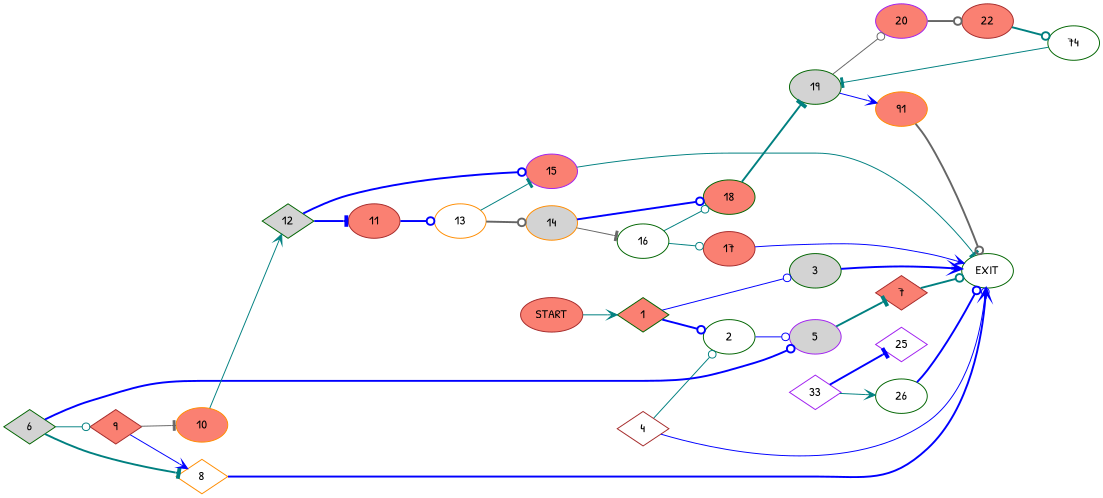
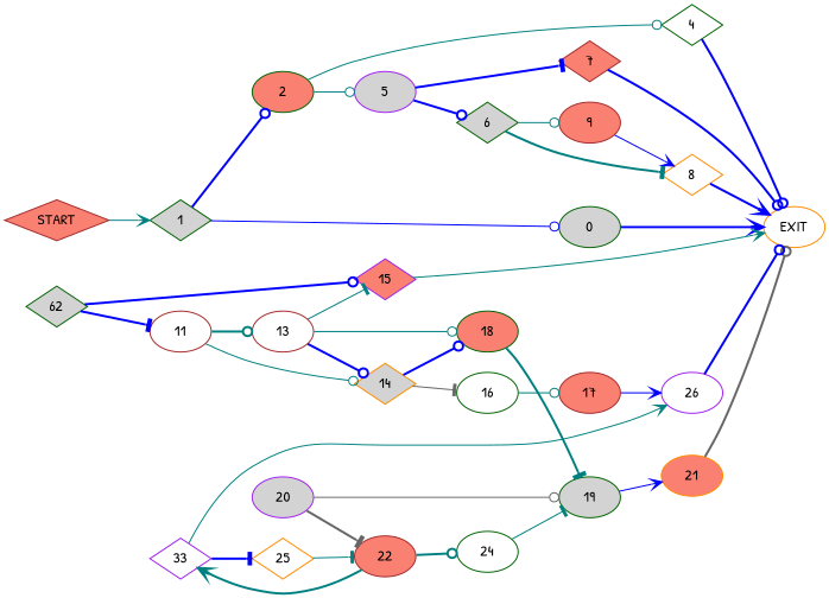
  digraph {
    fontname="Patrick Hand"
    rankdir=LR
    node [color=darkgreen fillcolor=salmon fontname="Patrick Hand" shape=ellipse style=filled]
    edge [arrowhead=odot color=teal fontname="Patrick Hand" style=solid]
-   n1 [color=brown label=START]
-   1 [shape=diamond]
-   2 [fillcolor=white]
-   3 [fillcolor=lightgrey]
-   n5 [fillcolor=white label=EXIT]
-   4 [color=brown fillcolor=white shape=diamond]
+   n1 [color=brown label=START shape=diamond]
+   1 [fillcolor=lightgrey shape=diamond]
+   2
+   3 [fillcolor=lightgrey label=0]
+   n5 [color=darkorange fillcolor=white label=EXIT]
+   4 [fillcolor=white shape=diamond]
    5 [color=purple fillcolor=lightgrey]
    6 [fillcolor=lightgrey shape=diamond]
    7 [color=brown shape=diamond]
    8 [color=darkorange fillcolor=white shape=diamond]
-   9 [color=brown shape=diamond]
-   10 [color=darkorange]
-   12 [fillcolor=lightgrey shape=diamond]
-   11 [color=brown]
-   13 [color=darkorange fillcolor=white]
-   14 [color=darkorange fillcolor=lightgrey]
-   15 [color=purple]
+   9 [color=brown]
+   12 [fillcolor=lightgrey shape=diamond label=62]
+   11 [color=brown fillcolor=white]
+   13 [color=brown fillcolor=white]
+   14 [color=darkorange fillcolor=lightgrey shape=diamond]
+   15 [color=purple shape=diamond]
    16 [fillcolor=white]
    18
    17 [color=brown]
    19 [fillcolor=lightgrey]
-   20 [color=purple]
-   21 [color=darkorange label=91]
+   20 [color=purple fillcolor=lightgrey]
+   21 [color=darkorange]
    22 [color=brown]
    n25 [color=purple fillcolor=white label=33 shape=diamond]
-   24 [fillcolor=white label=74]
-   25 [color=purple fillcolor=white shape=diamond]
-   26 [fillcolor=white]
+   24 [fillcolor=white]
+   25 [color=darkorange fillcolor=white shape=diamond]
+   26 [color=purple fillcolor=white]
    n1 -> 1 [arrowhead=vee]
    1 -> 2 [color=blue style=bold]
    1 -> 3 [color=blue]
-   4 -> 2
-   2 -> 5 [color=blue]
+   2 -> 4
+   2 -> 5
    3 -> n5 [arrowhead=vee color=blue style=bold]
-   4 -> n5 [color=blue]
-   6 -> 5 [color=blue style=bold]
-   5 -> 7 [arrowhead=tee style=bold]
+   4 -> n5 [color=blue style=bold]
+   5 -> 6 [color=blue style=bold]
+   5 -> 7 [arrowhead=tee color=blue style=bold]
    6 -> 8 [arrowhead=tee style=bold]
    6 -> 9
-   7 -> n5 [style=bold]
+   7 -> n5 [color=blue style=bold]
    8 -> n5 [arrowhead=vee color=blue style=bold]
    9 -> 8 [arrowhead=vee color=blue]
-   9 -> 10 [arrowhead=tee color=gray40]
-   10 -> 12 [arrowhead=vee]
    12 -> 11 [arrowhead=tee color=blue style=bold]
    12 -> 15 [color=blue style=bold]
-   11 -> 13 [color=blue style=bold]
-   13 -> 14 [color=gray40 style=bold]
+   11 -> 13 [style=bold]
+   11 -> 14
+   13 -> 14 [color=blue style=bold]
    13 -> 15 [arrowhead=tee]
    14 -> 16 [arrowhead=tee color=gray40]
    14 -> 18 [color=blue style=bold]
-   15 -> n5 [arrowhead=tee]
-   16 -> 18
+   15 -> n5 [arrowhead=vee]
+   13 -> 18
    16 -> 17
    18 -> 19 [arrowhead=tee style=bold]
-   17 -> n5 [arrowhead=vee color=blue]
-   19 -> 20 [color=gray40]
+   17 -> 26 [arrowhead=vee color=blue]
+   20 -> 19 [color=gray40]
    19 -> 21 [arrowhead=vee color=blue]
-   20 -> 22 [color=gray40 style=bold]
+   20 -> 22 [arrowhead=tee color=gray40 style=bold]
    21 -> n5 [color=gray40 style=bold]
+   22 -> n25 [arrowhead=vee style=bold]
    22 -> 24 [style=bold]
    n25 -> 25 [arrowhead=tee color=blue style=bold]
    n25 -> 26 [arrowhead=vee]
    24 -> 19 [arrowhead=tee]
+   25 -> 22 [arrowhead=tee]
    26 -> n5 [color=blue style=bold]
  }
